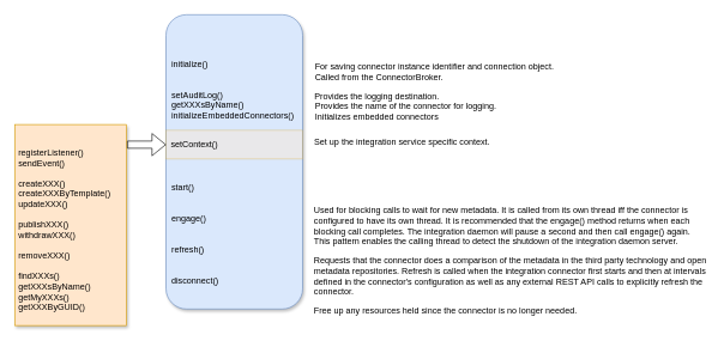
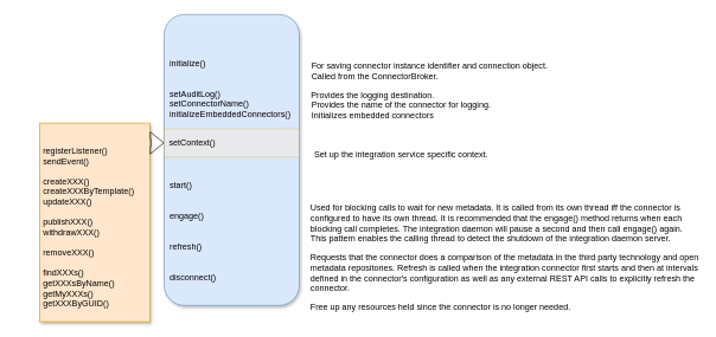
  <mxCell id="0" />
  <mxCell id="1" parent="0" />
- <mxCell id="2" value="&lt;br&gt;&lt;br&gt;initialize()&lt;br&gt;&lt;br&gt;&lt;br&gt;setAuditLog()&lt;br&gt;getXXXsByName()&lt;br&gt;initializeEmbeddedConnectors()&lt;br&gt;&lt;br&gt;&lt;br&gt;&lt;br&gt;&lt;br&gt;&lt;br&gt;&lt;br&gt;start()&lt;br&gt;&lt;br&gt;&lt;br&gt;engage()&lt;br&gt;&lt;br&gt;&lt;br&gt;refresh()&lt;br&gt;&lt;br&gt;&lt;br&gt;disconnect()" style="rounded=1;whiteSpace=wrap;html=1;align=left;perimeterSpacing=0;spacingLeft=6;fillColor=#dae8fc;strokeColor=#6c8ebf;shadow=1;" parent="1" vertex="1"><mxGeometry x="230" y="20" width="190" height="410" as="geometry" /></mxCell>
+ <mxCell id="2" value="&lt;br&gt;&lt;br&gt;initialize()&lt;br&gt;&lt;br&gt;&lt;br&gt;setAuditLog()&lt;br&gt;setConnectorName()&lt;br&gt;initializeEmbeddedConnectors()&lt;br&gt;&lt;br&gt;&lt;br&gt;&lt;br&gt;&lt;br&gt;&lt;br&gt;&lt;br&gt;start()&lt;br&gt;&lt;br&gt;&lt;br&gt;engage()&lt;br&gt;&lt;br&gt;&lt;br&gt;refresh()&lt;br&gt;&lt;br&gt;&lt;br&gt;disconnect()" style="rounded=1;whiteSpace=wrap;html=1;align=left;perimeterSpacing=0;spacingLeft=6;fillColor=#dae8fc;strokeColor=#6c8ebf;shadow=1;" parent="1" vertex="1"><mxGeometry x="230" y="20" width="190" height="410" as="geometry" /></mxCell>
  <mxCell id="3" value="For saving connector instance identifier and connection object.&lt;br&gt;&lt;div style=&quot;text-align: left&quot;&gt;&lt;span&gt;Called from the ConnectorBroker.&lt;/span&gt;&lt;/div&gt;" style="text;html=1;align=center;verticalAlign=middle;resizable=0;points=[];autosize=1;" parent="1" vertex="1"><mxGeometry x="428" y="85" width="350" height="30" as="geometry" /></mxCell>
  <mxCell id="4" value="Provides the logging destination." style="text;html=1;align=center;verticalAlign=middle;resizable=0;points=[];autosize=1;" parent="1" vertex="1"><mxGeometry x="428" y="124" width="190" height="20" as="geometry" /></mxCell>
  <mxCell id="5" value="Provides the name of the connector for logging." style="text;html=1;align=center;verticalAlign=middle;resizable=0;points=[];autosize=1;" parent="1" vertex="1"><mxGeometry x="428" y="138" width="270" height="20" as="geometry" /></mxCell>
  <mxCell id="6" value="Used for blocking calls to wait for new metadata.  It is called from its own thread iff the connector is configured to have its own thread.  It is recommended that the engage() method returns when each blocking call completes.  The integration daemon will pause a second and then call engage() again.  This pattern enables the calling thread to detect the shutdown of the integration daemon server." style="text;whiteSpace=wrap;html=1;" parent="1" vertex="1"><mxGeometry x="434" y="279" width="550" height="70" as="geometry" /></mxCell>
  <mxCell id="7" value="Free up any resources held since the connector is no longer needed." style="text;whiteSpace=wrap;html=1;" parent="1" vertex="1"><mxGeometry x="434" y="419" width="400" height="30" as="geometry" /></mxCell>
  <mxCell id="8" value="Requests that the connector does a comparison of the metadata in the third party technology and open metadata repositories. Refresh is called when the integration connector first starts and then at intervals defined in the connector's configuration as well as any external REST API calls to explicitly refresh the connector." style="text;whiteSpace=wrap;html=1;" parent="1" vertex="1"><mxGeometry x="434" y="349" width="550" height="70" as="geometry" /></mxCell>
- <mxCell id="9" value="Set up the integration service specific context." style="text;html=1;align=center;verticalAlign=middle;resizable=0;points=[];autosize=1;" parent="1" vertex="1"><mxGeometry x="428" y="188" width="260" height="20" as="geometry" /></mxCell>
+ <mxCell id="9" value="Set up the integration service specific context." style="text;html=1;align=center;verticalAlign=middle;resizable=0;points=[];autosize=1;" parent="1" vertex="1"><mxGeometry x="433" y="208" width="260" height="20" as="geometry" /></mxCell>
  <mxCell id="10" value="setContext()" style="rounded=0;whiteSpace=wrap;html=1;fillColor=#ffe6cc;strokeColor=#d79b00;opacity=40;align=left;spacingLeft=5;" parent="1" vertex="1"><mxGeometry x="230" y="181" width="190" height="40" as="geometry" /></mxCell>
- <mxCell id="11" value="&lt;br&gt;registerListener()&lt;br&gt;sendEvent()&lt;br&gt;&lt;br&gt;createXXX()&lt;br&gt;createXXXByTemplate()&lt;br&gt;updateXXX()&lt;br&gt;&lt;br&gt;publishXXX()&lt;br&gt;withdrawXXX()&lt;br&gt;&lt;br&gt;removeXXX()&lt;br&gt;&lt;br&gt;findXXXs()&lt;br&gt;getXXXsByName()&lt;br&gt;getMyXXXs()&lt;br&gt;getXXXByGUID()" style="whiteSpace=wrap;html=1;align=left;fillColor=#ffe6cc;strokeColor=#d79b00;spacingLeft=3;shadow=1;" parent="1" vertex="1"><mxGeometry x="20" y="173" width="155" height="280" as="geometry" /></mxCell>
+ <mxCell id="11" value="&lt;br&gt;registerListener()&lt;br&gt;sendEvent()&lt;br&gt;&lt;br&gt;createXXX()&lt;br&gt;createXXXByTemplate()&lt;br&gt;updateXXX()&lt;br&gt;&lt;br&gt;publishXXX()&lt;br&gt;withdrawXXX()&lt;br&gt;&lt;br&gt;removeXXX()&lt;br&gt;&lt;br&gt;findXXXs()&lt;br&gt;getXXXsByName()&lt;br&gt;getMyXXXs()&lt;br&gt;getXXXByGUID()" style="whiteSpace=wrap;html=1;align=left;fillColor=#ffe6cc;strokeColor=#d79b00;spacingLeft=3;shadow=1;" parent="1" vertex="1"><mxGeometry x="55" y="173" width="155" height="280" as="geometry" /></mxCell>
  <mxCell id="12" value="" style="shape=flexArrow;endArrow=classic;html=1;exitX=1.006;exitY=0.1;exitDx=0;exitDy=0;exitPerimeter=0;entryX=0;entryY=0.5;entryDx=0;entryDy=0;" parent="1" source="11" target="10" edge="1"><mxGeometry width="50" height="50" relative="1" as="geometry"><mxPoint x="400" y="423" as="sourcePoint" /><mxPoint x="450" y="373" as="targetPoint" /></mxGeometry></mxCell>
  <mxCell id="13" value="Initializes embedded connectors" style="text;html=1;align=center;verticalAlign=middle;resizable=0;points=[];autosize=1;" parent="1" vertex="1"><mxGeometry x="428" y="153" width="190" height="20" as="geometry" /></mxCell>
